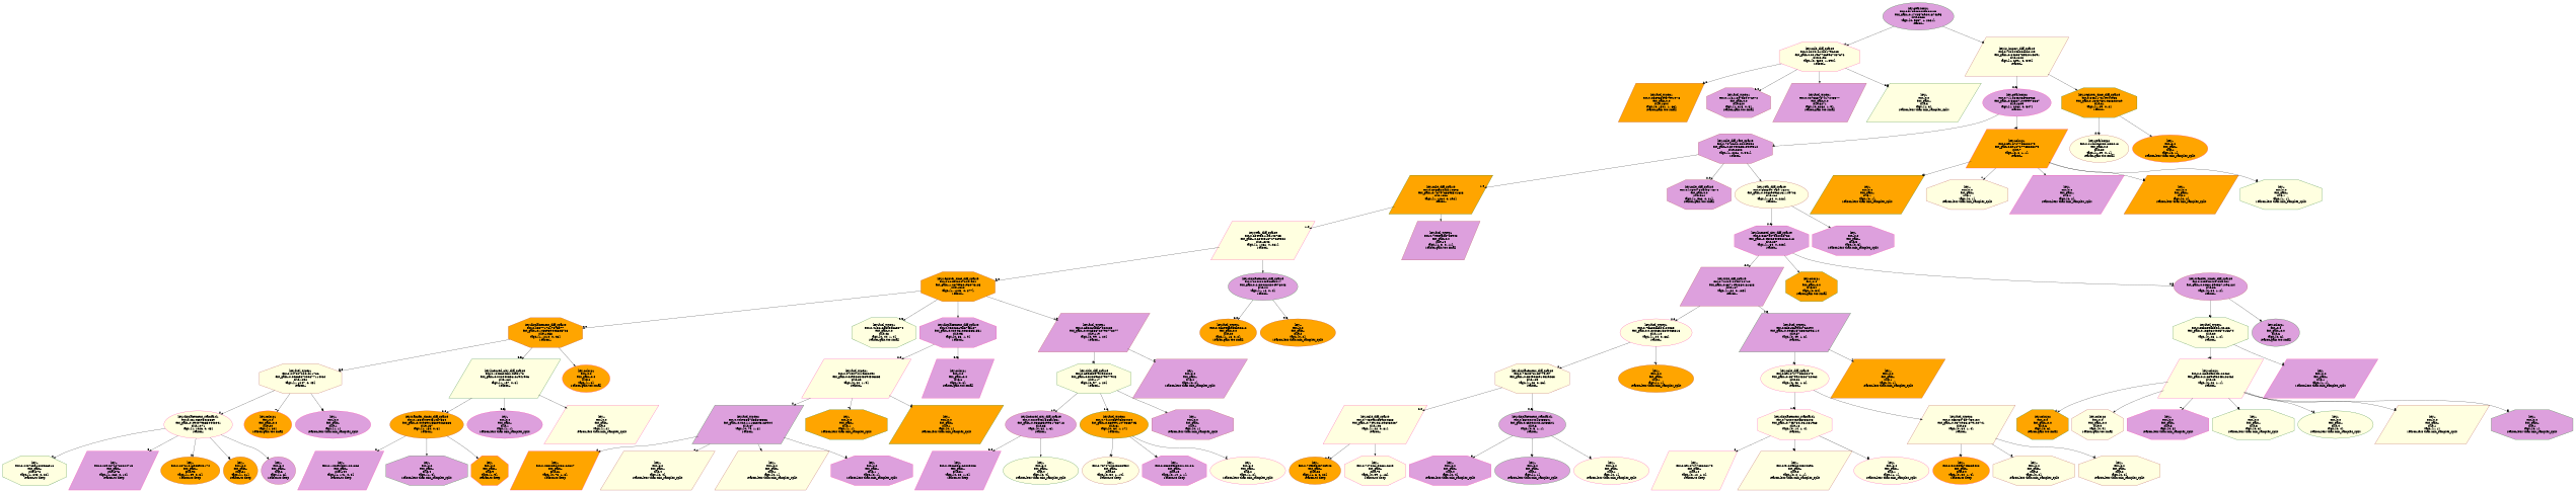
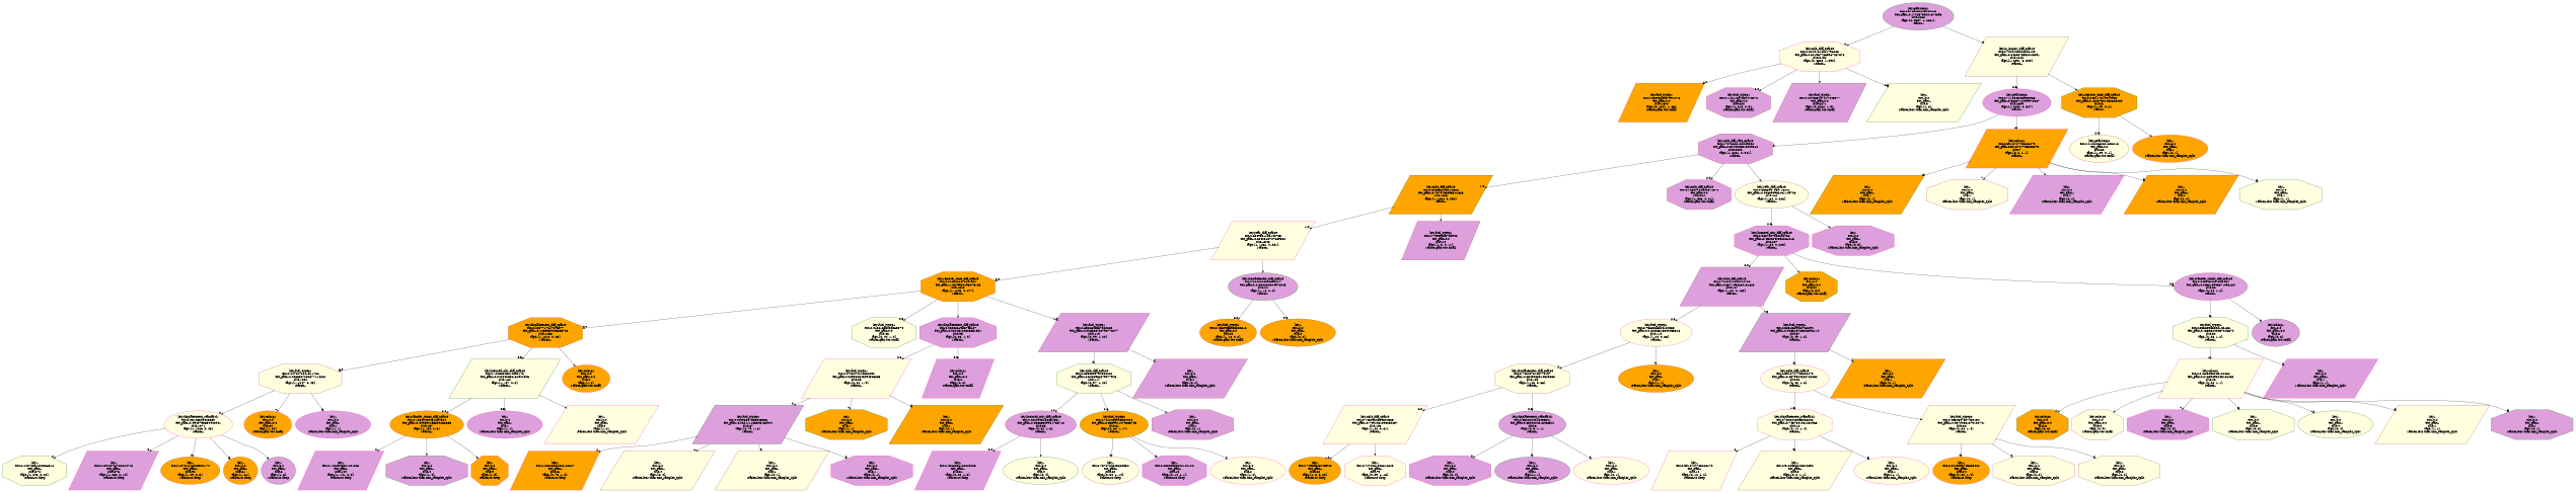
  digraph {
    node [shape=octagon style=filled fillcolor=lightyellow color=deeppink]
    n1 [label="key:gearboxp1\nent:0.9185030429380243\nent_gain:-0.17425739201674895\nsize:8038\ntags:{0: 5357, 1: 2681}\nreason:-" shape=ellipse fillcolor=plum color=darkgreen]
    n2 [label="key:mile_diff_sparse\nent:0.38441612831796285\nent_gain:0.0019677869967467676\nsize:5198\ntags:{0: 4808, 1: 390}\nreason:-"]
    n3 [label="key:is_import_diff_sparse\nent:0.7083443066368105\nent_gain:-0.3480375552015391\nsize:2840\ntags:{1: 2291, 0: 549}\nreason:-" shape=parallelogram color=brown]
    n4 [label="key:fuel_typep1\nent:0.2389664987991978\nent_gain:0.0\nsize:1604\ntags:{0: 1541, 1: 63}\nreason:gain too small" shape=parallelogram fillcolor=orange color=brown]
    n5 [label="key:fuel_typep1\nent:0.11611507530476972\nent_gain:0.0\nsize:320\ntags:{1: 315, 0: 5}\nreason:gain too small" fillcolor=plum color=brown]
    n6 [label="key:fuel_typep1\nent:0.027366767217248577\nent_gain:0.0\nsize:3271\ntags:{0: 3262, 1: 9}\nreason:gain too small" shape=parallelogram fillcolor=plum color=brown]
    n7 [label="key:-\nent:-0.0\nent_gain:-\nsize:3\ntags:{1: 3}\nreason:less than min_samples_split" shape=parallelogram color=darkgreen]
    n8 [label="key:gearboxp2\nent:0.7112645468933965\nent_gain:-0.5882710499978667\nsize:2809\ntags:{1: 2262, 0: 547}\nreason:-" shape=ellipse fillcolor=plum]
    n9 [label="key:register_time_diff_sparse\nent:0.345117314944953\nent_gain:0.13427501462642089\nsize:31\ntags:{1: 29, 0: 2}\nreason:-" fillcolor=orange color=darkgreen]
    n10 [label="key:mile_diff_rate_sparse\nent:0.7078628183089358\nent_gain:-0.6944066513909312\nsize:2802\ntags:{1: 2261, 0: 541}\nreason:-" fillcolor=plum color=brown]
    n11 [label="key:colorp1\nent:0.5916727785823275\nent_gain:0.5916727785823275\nsize:7\ntags:{0: 6, 1: 1}\nreason:-" shape=parallelogram fillcolor=orange]
    n12 [label="key:mile_diff_sparse\nent:0.696552028219596\nent_gain:-0.7379763395541623\nsize:1556\ntags:{1: 1264, 0: 292}\nreason:-" shape=parallelogram fillcolor=orange color=darkgreen]
    n13 [label="key:mile_diff_sparse\nent:0.14890764540874674\nent_gain:0.0\nsize:984\ntags:{1: 963, 0: 21}\nreason:gain too small" fillcolor=plum color=brown]
    n14 [label="key:year_diff_sparse\nent:0.5568097960715241\nent_gain:-0.006890962131149703\nsize:262\ntags:{1: 34, 0: 228}\nreason:-" shape=ellipse color=brown]
    n15 [label="key:year_diff_sparse\nent:0.6849331105142785\nent_gain:-0.6840513727689582\nsize:1542\ntags:{1: 1261, 0: 281}\nreason:-" shape=parallelogram]
    n16 [label="key:fuel_typep1\nent:0.74959525725948\nent_gain:0.0\nsize:14\ntags:{1: 3, 0: 11}\nreason:gain too small" shape=parallelogram fillcolor=plum color=brown]
    n17 [label="key:register_time_diff_sparse\nent:0.6849460476441952\nent_gain:-1.0679930198075125\nsize:1520\ntags:{1: 1243, 0: 277}\nreason:-" fillcolor=orange color=brown]
    n18 [label="key:displacement_diff_sparse\nent:0.6840384356390417\nent_gain:0.21504284204976043\nsize:22\ntags:{1: 18, 0: 4}\nreason:-" shape=ellipse fillcolor=plum color=darkgreen]
    n19 [label="key:displacement_diff_sparse\nent:0.2337717617675377\nent_gain:-0.1483989405325726\nsize:1258\ntags:{1: 1210, 0: 48}\nreason:-" fillcolor=orange color=brown]
    n20 [label="key:fuel_typep1\nent:0.41381685030363374\nent_gain:0.0\nsize:48\ntags:{0: 44, 1: 4}\nreason:gain too small" color=darkgreen]
    n21 [label="key:displacement_diff_sparse\nent:0.4520861986745137\nent_gain:-0.02046102325851551\nsize:95\ntags:{0: 86, 1: 9}\nreason:-" fillcolor=plum]
    n22 [label="key:fuel_typep1\nent:0.6532642567060225\nent_gain:-0.006586722792778277\nsize:119\ntags:{0: 99, 1: 20}\nreason:-" shape=parallelogram fillcolor=plum color=brown]
    n23 [label="key:fuel_typep1\nent:0.2478072641511786\nent_gain:-0.0036567000877114064\nsize:1092\ntags:{1: 1047, 0: 45}\nreason:-" color=brown]
    n24 [label="key:licensed_city_diff_sparse\nent:0.13436343814893173\nent_gain:-0.002040656161941906\nsize:160\ntags:{1: 157, 0: 3}\nreason:-" shape=parallelogram color=darkgreen]
    n25 [label="key:colorp1\nent:-0.0\nent_gain:-0.0\nsize:6\ntags:{1: 6}\nreason:gain too small" shape=ellipse fillcolor=orange]
    n26 [label="key:displacement_standard1\nent:0.25146396423889\nent_gain:-0.4940793650442041\nsize:1071\ntags:{1: 1026, 0: 45}\nreason:-" shape=ellipse]
    n27 [label="key:colorp1\nent:-0.0\nent_gain:-0.0\nsize:20\ntags:{1: 20}\nreason:gain too small" shape=ellipse fillcolor=orange]
    n28 [label="key:-\nent:-0.0\nent_gain:-\nsize:1\ntags:{1: 1}\nreason:less than min_samples_split" shape=ellipse fillcolor=plum]
    n29 [label="key:-\nent:0.24876591603536516\nent_gain:-\nsize:676\ntags:{1: 648, 0: 28}\nreason:to deep" color=darkgreen]
    n30 [label="key:-\nent:0.28946722738824715\nent_gain:-\nsize:276\ntags:{1: 262, 0: 14}\nreason:to deep" shape=parallelogram fillcolor=plum]
    n31 [label="key:-\nent:0.20731018585948174\nent_gain:-\nsize:92\ntags:{1: 89, 0: 3}\nreason:to deep" shape=ellipse fillcolor=orange color=brown]
    n32 [label="key:-\nent:-0.0\nent_gain:-\nsize:21\ntags:{1: 21}\nreason:to deep" shape=ellipse fillcolor=orange color=brown]
-   n33 [label="key:-\nent:-0.0\nent_gain:-\nsize:6\ntags:{1: 6}\nreason:to deep" shape=ellipse fillcolor=plum color=brown]
+   n33 [label="key:-\nent:-0.0\nent_gain:-\nsize:6\ntags:{1: 6}\nreason:to deep" shape=ellipse fillcolor=plum color=darkgreen]
    n34 [label="key:transfer_times_diff_sparse\nent:0.13640409431087364\nent_gain:-0.009690155809262663\nsize:157\ntags:{1: 154, 0: 3}\nreason:-" shape=ellipse fillcolor=orange color=brown]
    n35 [label="key:-\nent:-0.0\nent_gain:-\nsize:1\ntags:{1: 1}\nreason:less than min_samples_split" shape=ellipse fillcolor=plum]
    n36 [label="key:-\nent:-0.0\nent_gain:-\nsize:2\ntags:{1: 2}\nreason:less than min_samples_split" shape=parallelogram]
    n37 [label="key:-\nent:0.1460942501201363\nent_gain:-\nsize:144\ntags:{1: 141, 0: 3}\nreason:to deep" shape=parallelogram fillcolor=plum]
    n38 [label="key:-\nent:-0.0\nent_gain:-\nsize:4\ntags:{1: 4}\nreason:less than min_samples_split" fillcolor=plum color=darkgreen]
    n39 [label="key:-\nent:-0.0\nent_gain:-\nsize:9\ntags:{1: 9}\nreason:to deep" fillcolor=orange]
    n40 [label="key:fuel_typep1\nent:0.4725472219330292\nent_gain:0.029588543394543865\nsize:89\ntags:{0: 80, 1: 9}\nreason:-" shape=parallelogram]
    n41 [label="key:colorp1\nent:-0.0\nent_gain:-0.0\nsize:6\ntags:{0: 6}\nreason:gain too small" shape=parallelogram fillcolor=plum]
    n42 [label="key:fuel_typep2\nent:0.44295867853848536\nent_gain:-0.022111166343160904\nsize:87\ntags:{0: 79, 1: 8}\nreason:-" shape=parallelogram fillcolor=plum color=darkgreen]
    n43 [label="key:-\nent:-0.0\nent_gain:-\nsize:1\ntags:{1: 1}\nreason:less than min_samples_split" fillcolor=orange color=darkgreen]
    n44 [label="key:-\nent:-0.0\nent_gain:-\nsize:1\ntags:{0: 1}\nreason:less than min_samples_split" shape=parallelogram fillcolor=orange color=darkgreen]
    n45 [label="key:-\nent:0.46506984488164627\nent_gain:-\nsize:81\ntags:{0: 73, 1: 8}\nreason:to deep" shape=parallelogram fillcolor=orange]
    n46 [label="key:-\nent:-0.0\nent_gain:-\nsize:4\ntags:{0: 4}\nreason:less than min_samples_split" shape=parallelogram color=brown]
    n47 [label="key:-\nent:-0.0\nent_gain:-\nsize:1\ntags:{0: 1}\nreason:less than min_samples_split" shape=parallelogram color=brown]
    n48 [label="key:-\nent:-0.0\nent_gain:-\nsize:1\ntags:{0: 1}\nreason:less than min_samples_split" fillcolor=plum]
    n49 [label="key:title_diff_sparse\nent:0.6598509794988008\nent_gain:-0.5033962279077948\nsize:117\ntags:{0: 97, 1: 20}\nreason:-" color=darkgreen]
    n50 [label="key:-\nent:-0.0\nent_gain:-\nsize:2\ntags:{0: 2}\nreason:less than min_samples_split" shape=parallelogram fillcolor=plum color=brown]
    n51 [label="key:licensed_city_diff_sparse\nent:0.4220005168831531\nent_gain:-0.03668529931738718\nsize:35\ntags:{0: 32, 1: 3}\nreason:-" shape=ellipse fillcolor=plum color=brown]
    n52 [label="key:fuel_typep2\nent:0.7412466905234424\nent_gain:-0.3699911070363745\nsize:81\ntags:{0: 64, 1: 17}\nreason:-" shape=ellipse fillcolor=orange color=darkgreen]
    n53 [label="key:-\nent:-0.0\nent_gain:-\nsize:1\ntags:{0: 1}\nreason:less than min_samples_split" fillcolor=plum color=brown]
    n54 [label="key:-\nent:0.4586858162005403\nent_gain:-\nsize:31\ntags:{0: 28, 1: 3}\nreason:to deep" shape=parallelogram fillcolor=plum]
    n55 [label="key:-\nent:-0.0\nent_gain:-\nsize:4\ntags:{0: 4}\nreason:less than min_samples_split" shape=ellipse color=darkgreen]
    n56 [label="key:-\nent:0.7578784625383954\nent_gain:-\nsize:64\ntags:{0: 50, 1: 14}\nreason:to deep" shape=ellipse color=brown]
    n57 [label="key:-\nent:0.35335933502142136\nent_gain:-\nsize:15\ntags:{0: 14, 1: 1}\nreason:to deep" fillcolor=plum]
    n58 [label="key:-\nent:-0.0\nent_gain:-\nsize:2\ntags:{1: 2}\nreason:less than min_samples_split" shape=ellipse]
    n59 [label="key:fuel_typep1\nent:0.4689955935892812\nent_gain:0.0\nsize:20\ntags:{1: 18, 0: 2}\nreason:gain too small" shape=ellipse fillcolor=orange color=brown]
    n60 [label="key:-\nent:-0.0\nent_gain:-\nsize:2\ntags:{0: 2}\nreason:less than min_samples_split" shape=ellipse fillcolor=orange color=brown]
    n61 [label="key:licensed_city_diff_sparse\nent:0.5637007582026738\nent_gain:-0.4506840556261218\nsize:257\ntags:{1: 34, 0: 223}\nreason:-" fillcolor=plum]
    n62 [label="key:-\nent:-0.0\nent_gain:-\nsize:5\ntags:{0: 5}\nreason:less than min_samples_split" fillcolor=plum]
    n63 [label="key:title_diff_sparse\nent:0.7048413846784705\nent_gain:-0.6371492380161623\nsize:167\ntags:{1: 32, 0: 135}\nreason:-" shape=parallelogram fillcolor=plum color=brown]
    n64 [label="key:colorp1\nent:-0.0\nent_gain:-0.0\nsize:54\ntags:{0: 54}\nreason:gain too small" fillcolor=orange color=darkgreen]
    n65 [label="key:transfer_times_diff_sparse\nent:0.3095434291503252\nent_gain:-0.043815905871096184\nsize:36\ntags:{0: 34, 1: 2}\nreason:-" shape=ellipse fillcolor=plum color=brown]
    n66 [label="key:fuel_typep1\nent:0.7568336324184035\nent_gain:0.013426315840483816\nsize:110\ntags:{1: 24, 0: 86}\nreason:-" shape=ellipse]
    n67 [label="key:fuel_typep1\nent:0.5851569902762294\nent_gain:-0.006515788306098114\nsize:57\ntags:{0: 49, 1: 8}\nreason:-" shape=parallelogram fillcolor=plum color=darkgreen]
    n68 [label="key:displacement_diff_sparse\nent:0.7434073165779197\nent_gain:-0.6549083910529233\nsize:109\ntags:{1: 23, 0: 86}\nreason:-" color=brown]
    n69 [label="key:-\nent:-0.0\nent_gain:-\nsize:1\ntags:{1: 1}\nreason:less than min_samples_split" shape=ellipse fillcolor=orange color=brown]
    n70 [label="key:mile_diff_sparse\nent:0.7482932859824888\nent_gain:-0.7491081296082237\nsize:103\ntags:{1: 22, 0: 81}\nreason:-" shape=parallelogram]
    n71 [label="key:displacement_standard1\nent:0.6500224216483541\nent_gain:0.6500224216483541\nsize:6\ntags:{0: 5, 1: 1}\nreason:-" shape=ellipse fillcolor=plum color=darkgreen]
    n72 [label="key:-\nent:0.74959525725948\nent_gain:-\nsize:28\ntags:{1: 6, 0: 22}\nreason:to deep" shape=ellipse fillcolor=orange color=brown]
    n73 [label="key:-\nent:0.7478061583312325\nent_gain:-\nsize:75\ntags:{0: 59, 1: 16}\nreason:to deep"]
    n74 [label="key:-\nent:-0.0\nent_gain:-\nsize:4\ntags:{0: 4}\nreason:less than min_samples_split" fillcolor=plum]
    n75 [label="key:-\nent:-0.0\nent_gain:-\nsize:1\ntags:{1: 1}\nreason:less than min_samples_split" shape=ellipse fillcolor=plum color=darkgreen]
    n76 [label="key:-\nent:-0.0\nent_gain:-\nsize:1\ntags:{0: 1}\nreason:less than min_samples_split" shape=ellipse]
    n77 [label="key:mile_diff_sparse\nent:0.5916727785823275\nent_gain:-0.6579924886722062\nsize:56\ntags:{0: 48, 1: 8}\nreason:-" shape=ellipse]
    n78 [label="key:-\nent:-0.0\nent_gain:-\nsize:1\ntags:{0: 1}\nreason:less than min_samples_split" shape=parallelogram fillcolor=orange color=brown]
    n79 [label="key:displacement_standard1\nent:0.7642045065086203\nent_gain:-0.7457641061281968\nsize:18\ntags:{0: 14, 1: 4}\nreason:-"]
    n80 [label="key:fuel_typep2\nent:0.4854607607459134\nent_gain:-0.03709861379102741\nsize:38\ntags:{0: 34, 1: 4}\nreason:-" shape=parallelogram color=brown]
    n81 [label="key:-\nent:0.5916727785823275\nent_gain:-\nsize:14\ntags:{0: 12, 1: 2}\nreason:to deep" shape=parallelogram]
    n82 [label="key:-\nent:0.9182958340544896\nent_gain:-\nsize:3\ntags:{0: 2, 1: 1}\nreason:less than min_samples_split" shape=parallelogram color=brown]
    n83 [label="key:-\nent:-0.0\nent_gain:-\nsize:1\ntags:{1: 1}\nreason:less than min_samples_split" shape=ellipse]
    n84 [label="key:-\nent:0.5225593745369408\nent_gain:-\nsize:34\ntags:{0: 30, 1: 4}\nreason:to deep" shape=ellipse fillcolor=orange]
    n85 [label="key:-\nent:-0.0\nent_gain:-\nsize:2\ntags:{0: 2}\nreason:less than min_samples_split" color=brown]
    n86 [label="key:-\nent:-0.0\nent_gain:-\nsize:2\ntags:{0: 2}\nreason:less than min_samples_split" color=brown]
    n87 [label="key:fuel_typep1\nent:0.35335933502142136\nent_gain:0.13696240257015674\nsize:30\ntags:{0: 28, 1: 2}\nreason:-" color=darkgreen]
    n88 [label="key:colorp1\nent:-0.0\nent_gain:-0.0\nsize:6\ntags:{0: 6}\nreason:gain too small" shape=ellipse fillcolor=plum color=darkgreen]
    n89 [label="key:colorp1\nent:0.21639693245126462\nent_gain:0.21639693245126462\nsize:29\ntags:{0: 28, 1: 1}\nreason:-" shape=parallelogram]
    n90 [label="key:-\nent:-0.0\nent_gain:-\nsize:1\ntags:{1: 1}\nreason:less than min_samples_split" shape=parallelogram fillcolor=plum]
    n91 [label="key:colorp2\nent:-0.0\nent_gain:-0.0\nsize:6\ntags:{0: 6}\nreason:gain too small" fillcolor=orange color=darkgreen]
    n92 [label="key:colorp2\nent:-0.0\nent_gain:-0.0\nsize:9\ntags:{0: 9}\nreason:gain too small" color=brown]
    n93 [label="key:-\nent:-0.0\nent_gain:-\nsize:5\ntags:{0: 5}\nreason:less than min_samples_split" fillcolor=plum]
    n94 [label="key:-\nent:-0.0\nent_gain:-\nsize:3\ntags:{0: 3}\nreason:less than min_samples_split" color=darkgreen]
    n95 [label="key:-\nent:-0.0\nent_gain:-\nsize:4\ntags:{0: 4}\nreason:less than min_samples_split" shape=ellipse color=darkgreen]
    n96 [label="key:-\nent:-0.0\nent_gain:-\nsize:1\ntags:{1: 1}\nreason:less than min_samples_split" shape=parallelogram color=brown]
    n97 [label="key:-\nent:-0.0\nent_gain:-\nsize:1\ntags:{0: 1}\nreason:less than min_samples_split" fillcolor=plum color=darkgreen]
    n98 [label="key:-\nent:-0.0\nent_gain:-\nsize:1\ntags:{0: 1}\nreason:less than min_samples_split" shape=parallelogram fillcolor=orange color=darkgreen]
    n99 [label="key:-\nent:-0.0\nent_gain:-\nsize:1\ntags:{0: 1}\nreason:less than min_samples_split" color=brown]
    n100 [label="key:-\nent:-0.0\nent_gain:-\nsize:2\ntags:{0: 2}\nreason:less than min_samples_split" shape=parallelogram fillcolor=plum]
    n101 [label="key:-\nent:-0.0\nent_gain:-\nsize:2\ntags:{0: 2}\nreason:less than min_samples_split" shape=parallelogram fillcolor=orange color=brown]
    n102 [label="key:-\nent:-0.0\nent_gain:-\nsize:1\ntags:{1: 1}\nreason:less than min_samples_split" color=darkgreen]
    n103 [label="key:gearboxp2\nent:0.21084230031853213\nent_gain:0.0\nsize:30\ntags:{1: 29, 0: 1}\nreason:gain too small" shape=ellipse color=brown]
    n104 [label="key:-\nent:-0.0\nent_gain:-\nsize:1\ntags:{0: 1}\nreason:less than min_samples_split" shape=ellipse fillcolor=orange]
    n1 -> n2 [headlabel=-1]
    n1 -> n3 [headlabel=1]
    n2 -> n4 [headlabel=1.0]
    n2 -> n5 [headlabel=2.0]
    n2 -> n6
    n2 -> n7 [headlabel=0.5]
    n3 -> n8 [headlabel=2.0]
    n3 -> n9
    n8 -> n10 [headlabel=1]
    n8 -> n11 [headlabel=-1]
    n9 -> n103 [headlabel=2.0]
    n9 -> n104
    n10 -> n12 [headlabel=1.0]
    n10 -> n13 [headlabel=2.0]
    n10 -> n14
    n11 -> n98 [headlabel=-1]
    n11 -> n99 [headlabel=7]
    n11 -> n100
    n11 -> n101 [headlabel=3]
    n11 -> n102 [headlabel=8]
    n12 -> n15 [headlabel=1.0]
    n12 -> n16
    n14 -> n61 [headlabel=2.0]
    n14 -> n62
    n15 -> n17 [headlabel=2.0]
    n15 -> n18
    n17 -> n19 [headlabel=2.0]
    n17 -> n20 [headlabel=0.5]
    n17 -> n21
    n17 -> n22 [headlabel=1.0]
    n18 -> n59 [headlabel=2.0]
    n18 -> n60 [headlabel=0.5]
    n19 -> n23 [headlabel=2.0]
    n19 -> n24 [headlabel=0.5]
    n19 -> n25
    n21 -> n40 [headlabel=2.0]
    n21 -> n41 [headlabel=0.5]
    n22 -> n49 [headlabel=2]
    n22 -> n50 [headlabel=7]
    n23 -> n26 [headlabel=2]
    n23 -> n27 [headlabel=7]
    n23 -> n28 [headlabel=5]
    n24 -> n34 [headlabel=2.0]
    n24 -> n35 [headlabel=0.5]
    n24 -> n36
    n26 -> n29 [headlabel=4]
    n26 -> n30 [headlabel=3]
    n26 -> n31 [headlabel=2]
    n26 -> n32 [headlabel=5]
    n26 -> n33 [headlabel=1]
    n34 -> n37 [headlabel=2]
    n34 -> n38
    n34 -> n39 [headlabel=1]
    n40 -> n42 [headlabel=2]
    n40 -> n43 [headlabel=7]
    n40 -> n44 [headlabel=4]
    n42 -> n45 [headlabel=2]
    n42 -> n46 [headlabel=-1]
    n42 -> n47 [headlabel=7]
    n42 -> n48 [headlabel=3]
    n49 -> n51 [headlabel=1.0]
    n49 -> n52 [headlabel=2.0]
    n49 -> n53
    n51 -> n54 [headlabel=2.0]
    n51 -> n55
    n52 -> n56 [headlabel=2]
    n52 -> n57 [headlabel=-1]
    n52 -> n58 [headlabel=7]
    n61 -> n63 [headlabel=2.0]
    n61 -> n64
    n61 -> n65 [headlabel=0.5]
    n63 -> n66 [headlabel=2.0]
    n63 -> n67 [headlabel=1.0]
    n65 -> n87 [headlabel=2]
    n65 -> n88 [headlabel=1]
    n66 -> n68 [headlabel=2]
    n66 -> n69 [headlabel=7]
    n67 -> n77 [headlabel=2]
    n67 -> n78 [headlabel=7]
    n68 -> n70 [headlabel=2.0]
    n68 -> n71 [headlabel=0.5]
    n70 -> n72 [headlabel=1.0]
    n70 -> n73
    n71 -> n74 [headlabel=3]
    n71 -> n75 [headlabel=4]
    n71 -> n76 [headlabel=2]
    n77 -> n79 [headlabel=1.0]
    n77 -> n80
    n79 -> n81 [headlabel=4]
    n79 -> n82 [headlabel=3]
    n79 -> n83 [headlabel=5]
    n80 -> n84 [headlabel=2]
    n80 -> n85 [headlabel=7]
    n80 -> n86 [headlabel=-1]
    n87 -> n89 [headlabel=-1]
    n87 -> n90 [headlabel=2]
    n89 -> n91 [headlabel=-1]
    n89 -> n92
    n89 -> n93 [headlabel=7]
    n89 -> n94 [headlabel=5]
    n89 -> n95 [headlabel=11]
    n89 -> n96 [headlabel=2]
    n89 -> n97 [headlabel=3]
  }
